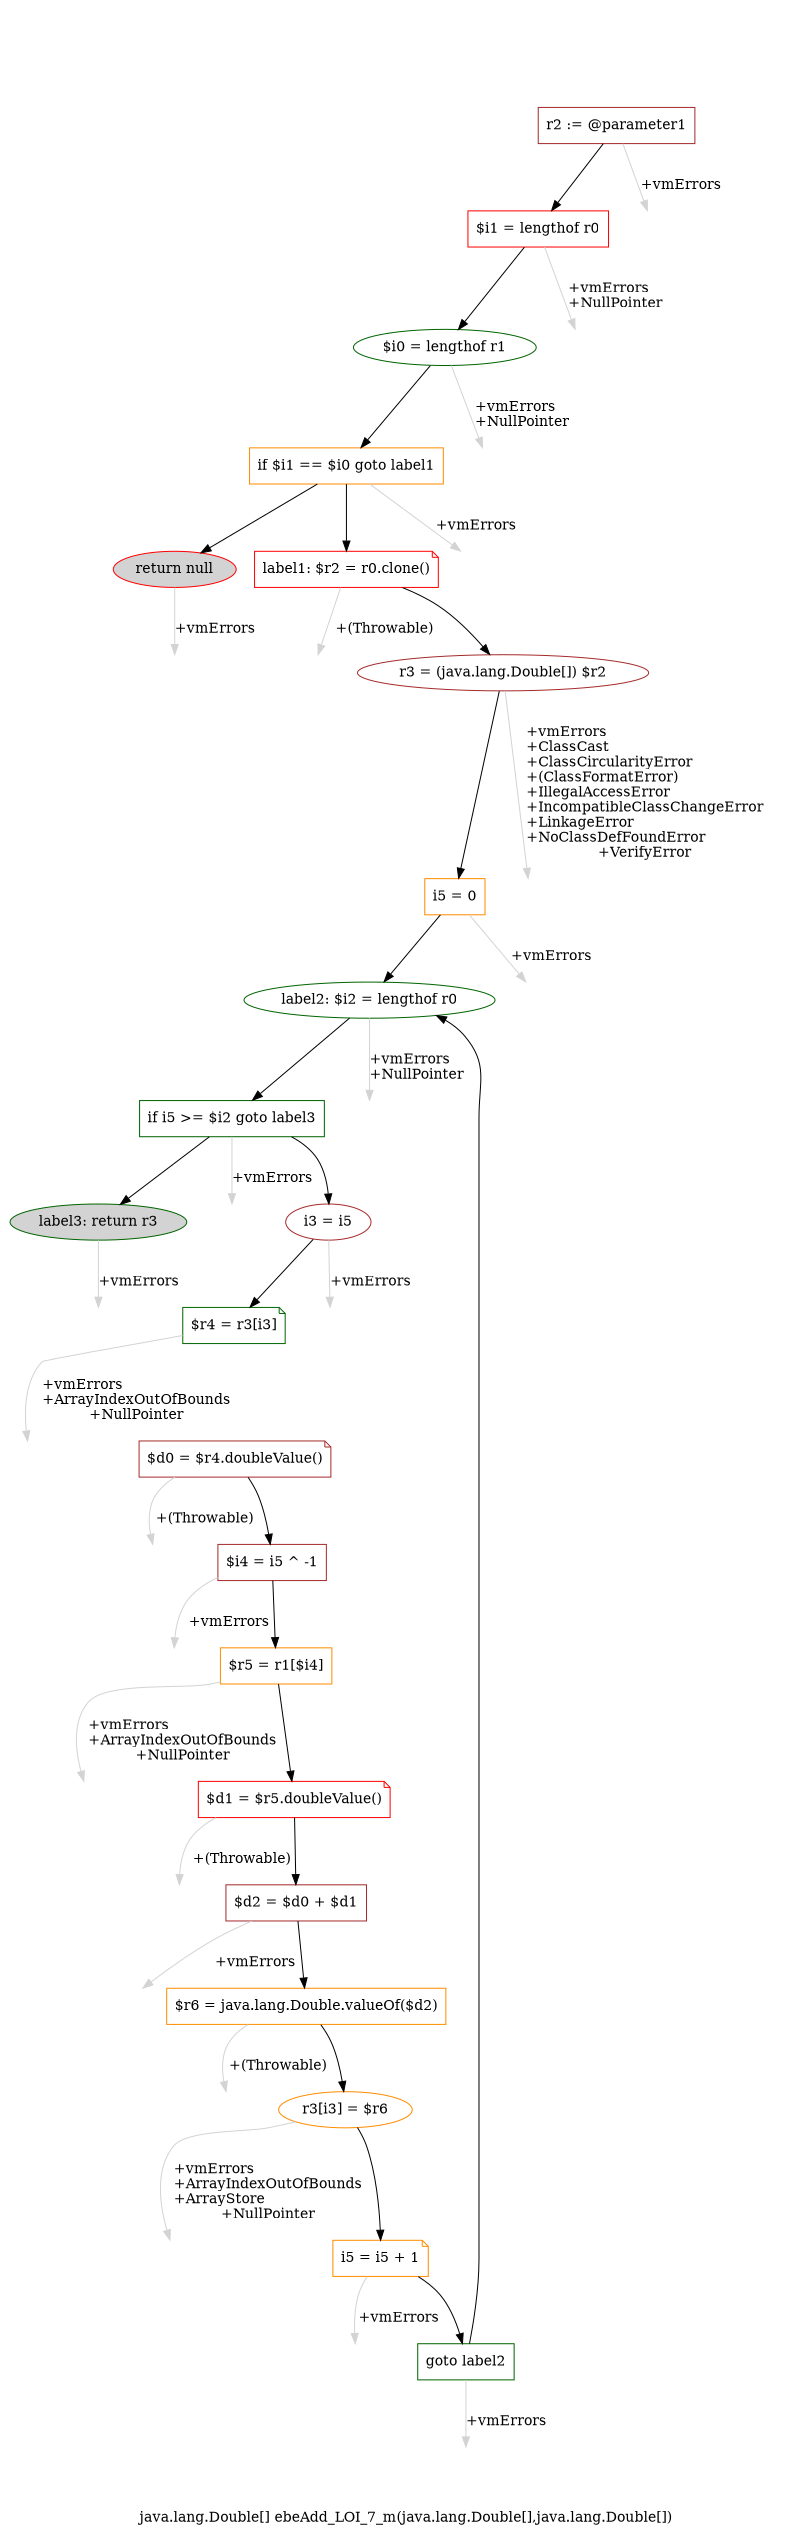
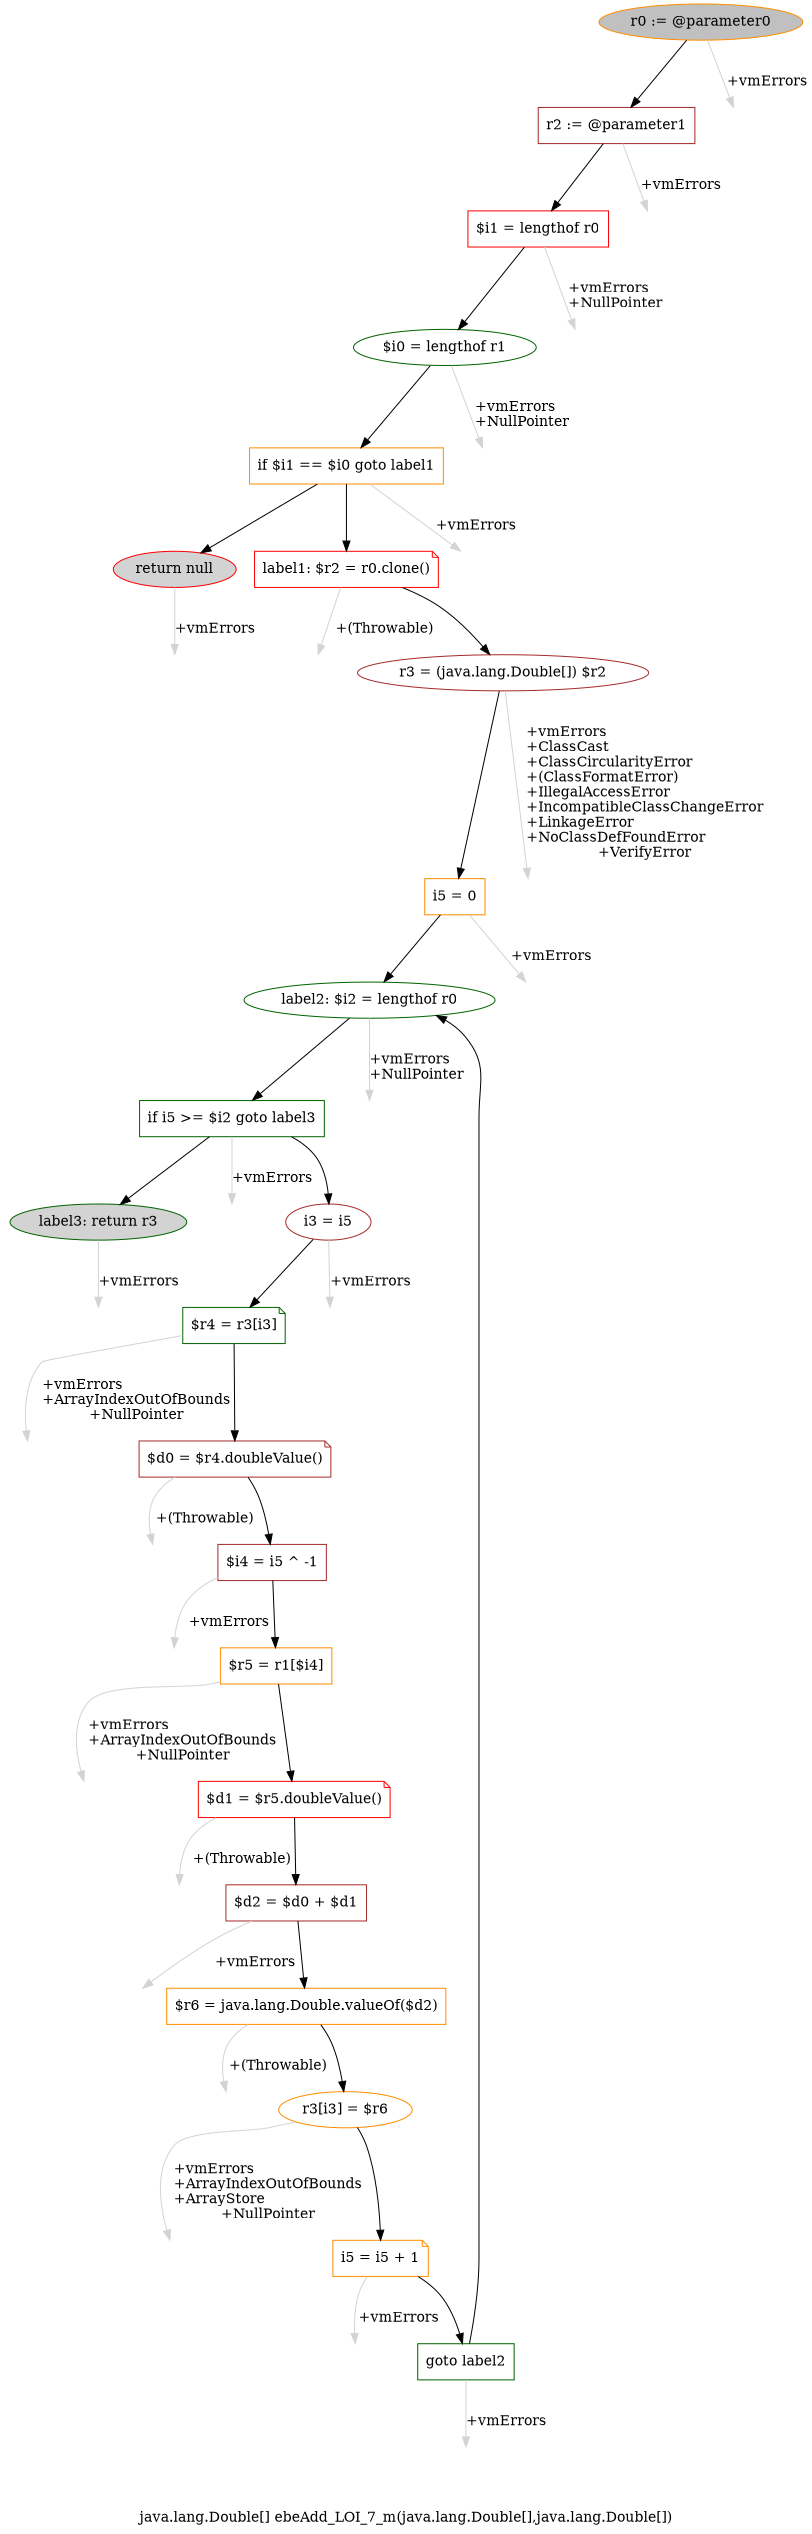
  digraph {
    label="java.lang.Double[] ebeAdd_LOI_7_m(java.lang.Double[],java.lang.Double[])"
    node [shape=box style=invis]
    edge [color=black]
+   n1 [color=darkorange fillcolor=gray label="r0 := @parameter0" shape=ellipse style=filled]
    n2 [color=brown label="r2 := @parameter1" style=""]
    n3 [label=Esc]
    n4 [color=red label="$i1 = lengthof r0" style=""]
    n5 [label=Esc]
    n6 [color=darkgreen label="$i0 = lengthof r1" shape=ellipse style=""]
    n7 [label=Esc]
    n8 [color=darkorange label="if $i1 == $i0 goto label1" style=""]
    n9 [label=Esc]
    n10 [color=red fillcolor=lightgray label="return null" shape=ellipse style=filled]
    n11 [color=red label="label1: $r2 = r0.clone()" shape=note style=""]
    n12 [label=Esc]
    n13 [label=Esc]
    n14 [color=brown label="r3 = (java.lang.Double[]) $r2" shape=ellipse style=""]
    n15 [label=Esc]
    n16 [color=darkorange label="i5 = 0" style=""]
    n17 [label=Esc]
    n18 [color=darkgreen label="label2: $i2 = lengthof r0" shape=ellipse style=""]
    n19 [label=Esc]
    n20 [color=darkgreen label="if i5 >= $i2 goto label3" style=""]
    n21 [label=Esc]
    n22 [color=brown label="i3 = i5" shape=ellipse style=""]
    n23 [color=darkgreen fillcolor=lightgray label="label3: return r3" shape=ellipse style=filled]
    n24 [label=Esc]
    n25 [color=darkgreen label="$r4 = r3[i3]" shape=note style=""]
    n26 [label=Esc]
    n27 [label=Esc]
    n28 [color=brown label="$d0 = $r4.doubleValue()" shape=note style=""]
    n29 [label=Esc]
    n30 [color=brown label="$i4 = i5 ^ -1" style=""]
    n31 [label=Esc]
    n32 [color=darkorange label="$r5 = r1[$i4]" style=""]
    n33 [label=Esc]
    n34 [color=red label="$d1 = $r5.doubleValue()" shape=note style=""]
    n35 [label=Esc]
    n36 [color=brown label="$d2 = $d0 + $d1" style=""]
    n37 [label=Esc]
    n38 [color=darkorange label="$r6 = java.lang.Double.valueOf($d2)" style=""]
    n39 [label=Esc]
    n40 [color=darkorange label="r3[i3] = $r6" shape=ellipse style=""]
    n41 [label=Esc]
    n42 [color=darkorange label="i5 = i5 + 1" shape=note style=""]
    n43 [label=Esc]
    n44 [color=darkgreen label="goto label2" style=""]
    n45 [label=Esc]
    n46 [label=Esc]
+   n1 -> n2
+   n1 -> n3 [color=lightgray label="\l+vmErrors"]
    n2 -> n4
    n2 -> n5 [color=lightgray label="\l+vmErrors"]
    n4 -> n6
    n4 -> n7 [color=lightgray label="\l+vmErrors\l+NullPointer"]
    n6 -> n8
    n6 -> n9 [color=lightgray label="\l+vmErrors\l+NullPointer"]
    n8 -> n10
    n8 -> n11
    n8 -> n12 [color=lightgray label="\l+vmErrors"]
    n10 -> n13 [color=lightgray label="\l+vmErrors"]
    n11 -> n14
    n11 -> n15 [color=lightgray label="\l+(Throwable)"]
    n14 -> n16
    n14 -> n17 [color=lightgray label="\l+vmErrors\l+ClassCast\l+ClassCircularityError\l+(ClassFormatError)\l+IllegalAccessError\l+IncompatibleClassChangeError\l+LinkageError\l+NoClassDefFoundError\l+VerifyError"]
    n16 -> n18
    n16 -> n19 [color=lightgray label="\l+vmErrors"]
    n18 -> n20
    n18 -> n21 [color=lightgray label="\l+vmErrors\l+NullPointer"]
    n20 -> n22
    n20 -> n23
    n20 -> n24 [color=lightgray label="\l+vmErrors"]
    n22 -> n25
    n22 -> n26 [color=lightgray label="\l+vmErrors"]
    n23 -> n27 [color=lightgray label="\l+vmErrors"]
+   n25 -> n28
    n25 -> n29 [color=lightgray label="\l+vmErrors\l+ArrayIndexOutOfBounds\l+NullPointer"]
    n28 -> n30
    n28 -> n31 [color=lightgray label="\l+(Throwable)"]
    n30 -> n32
    n30 -> n33 [color=lightgray label="\l+vmErrors"]
    n32 -> n34
    n32 -> n35 [color=lightgray label="\l+vmErrors\l+ArrayIndexOutOfBounds\l+NullPointer"]
    n34 -> n36
    n34 -> n37 [color=lightgray label="\l+(Throwable)"]
    n36 -> n38
    n36 -> n39 [color=lightgray label="\l+vmErrors"]
    n38 -> n40
    n38 -> n41 [color=lightgray label="\l+(Throwable)"]
    n40 -> n42
    n40 -> n43 [color=lightgray label="\l+vmErrors\l+ArrayIndexOutOfBounds\l+ArrayStore\l+NullPointer"]
    n42 -> n44
    n42 -> n45 [color=lightgray label="\l+vmErrors"]
    n44 -> n18
    n44 -> n46 [color=lightgray label="\l+vmErrors"]
  }
